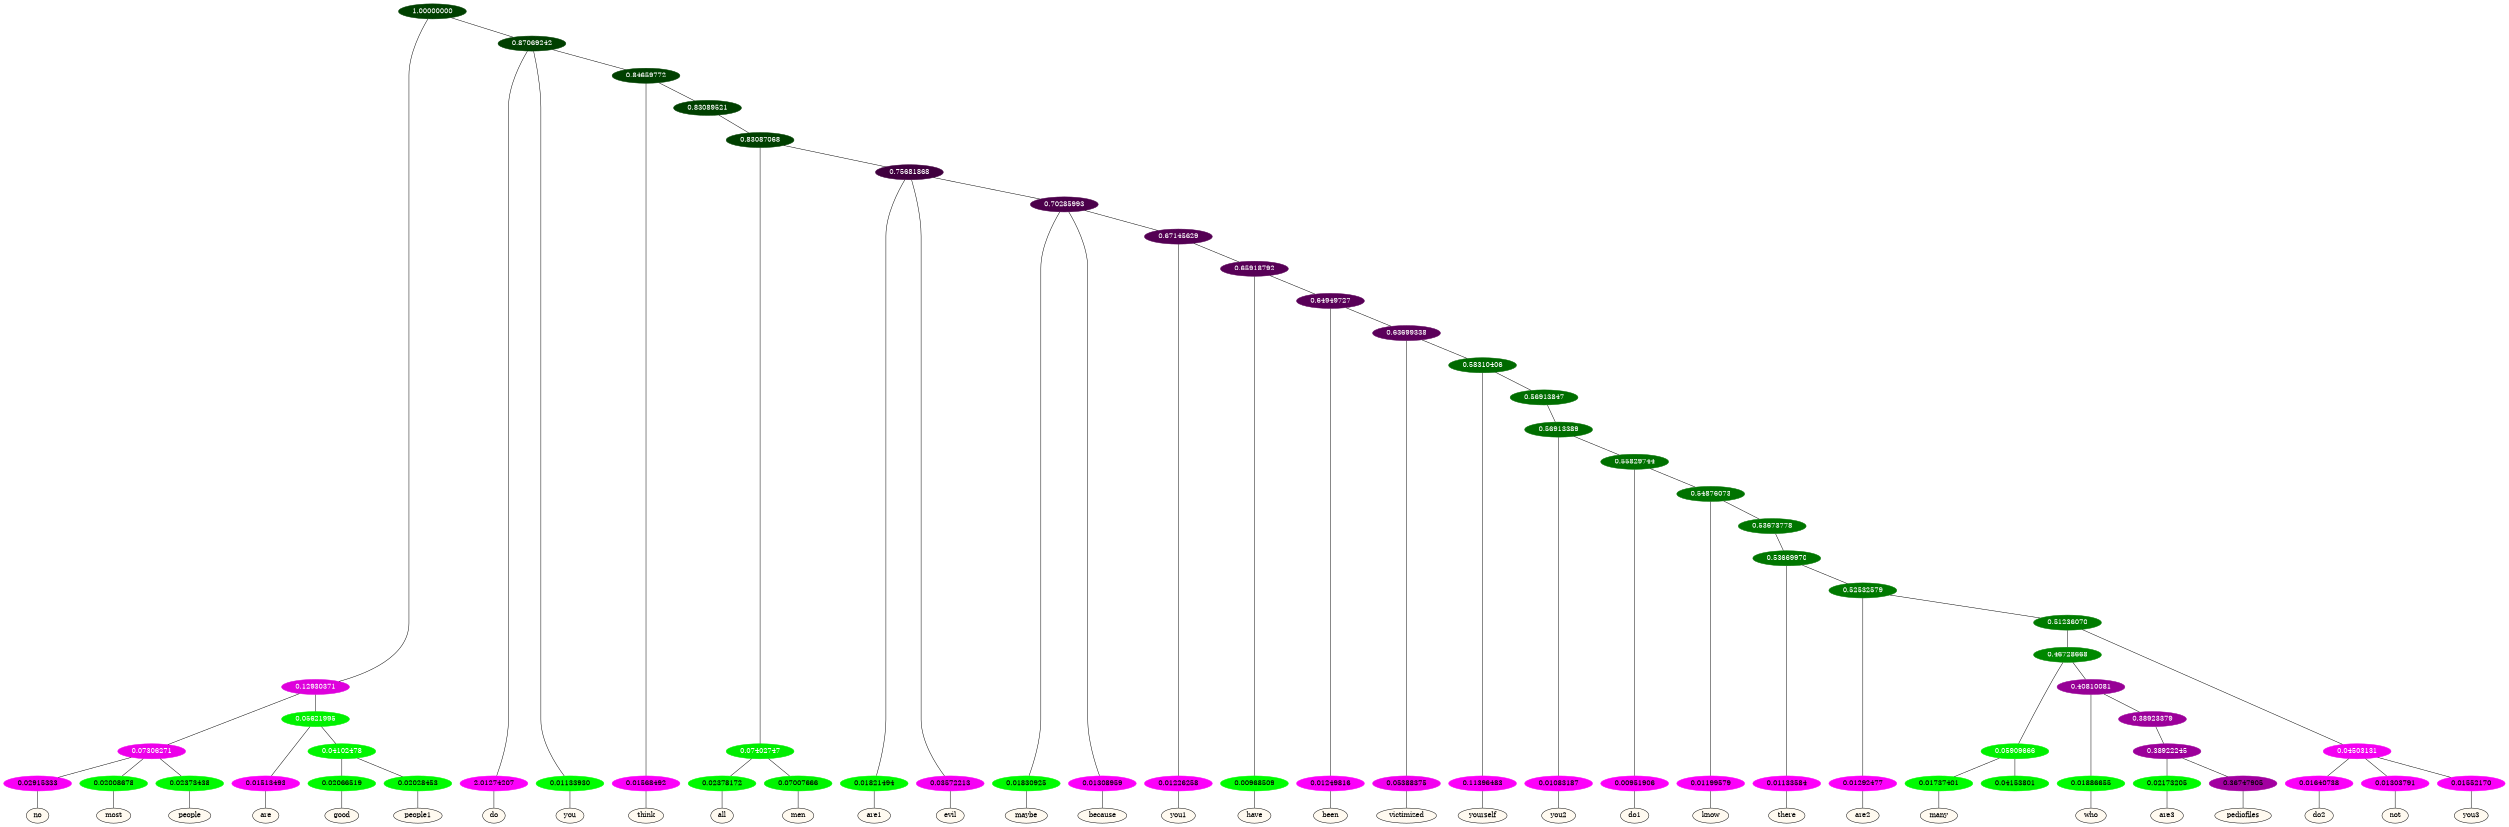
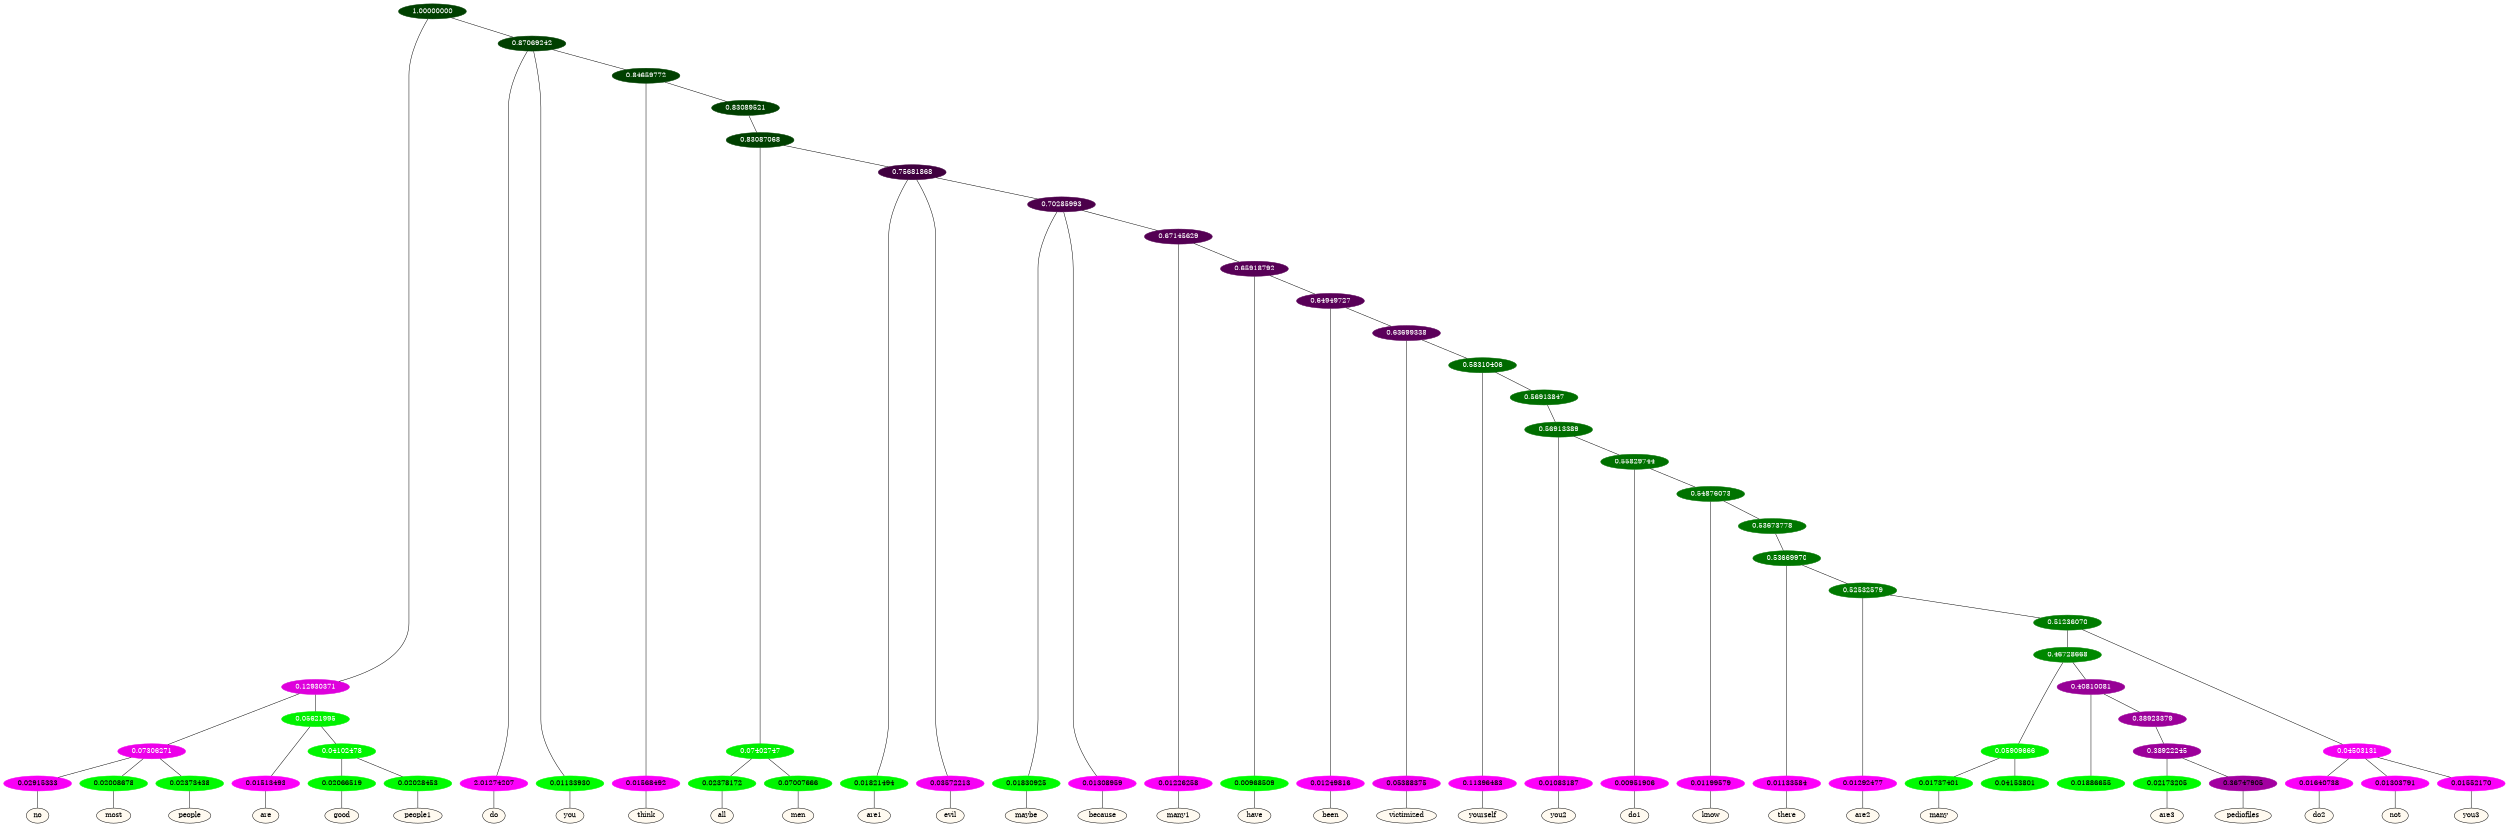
  graph {
    node [color=black format=png nodesep=0.001 ordering=out overlap_scaling=0.01 ranksep=0.001 style=filled fontcolor=black]
    n1 [fillcolor=floralwhite height=0.15 label=no style="filled,solid" width=0.15 fontcolor=""]
    n2 [fillcolor=floralwhite height=0.15 label=most style="filled,solid" width=0.15 fontcolor=""]
    n3 [fillcolor=floralwhite height=0.15 label=people style="filled,solid" width=0.15 fontcolor=""]
    n4 [fillcolor=floralwhite height=0.15 label=are style="filled,solid" width=0.15 fontcolor=""]
    n5 [fillcolor=floralwhite height=0.15 label=good style="filled,solid" width=0.15 fontcolor=""]
    n6 [fillcolor=floralwhite height=0.15 label=people1 style="filled,solid" width=0.15 fontcolor=""]
    n7 [fillcolor=floralwhite height=0.15 label=do style="filled,solid" width=0.15 fontcolor=""]
    n8 [fillcolor=floralwhite height=0.15 label=you style="filled,solid" width=0.15 fontcolor=""]
    n9 [fillcolor=floralwhite height=0.15 label=think style="filled,solid" width=0.15 fontcolor=""]
    n10 [fillcolor=floralwhite height=0.15 label=all style="filled,solid" width=0.15 fontcolor=""]
    n11 [fillcolor=floralwhite height=0.15 label=men style="filled,solid" width=0.15 fontcolor=""]
    n12 [fillcolor=floralwhite height=0.15 label=are1 style="filled,solid" width=0.15 fontcolor=""]
    n13 [fillcolor=floralwhite height=0.15 label=evil style="filled,solid" width=0.15 fontcolor=""]
    n14 [fillcolor=floralwhite height=0.15 label=maybe style="filled,solid" width=0.15 fontcolor=""]
    n15 [fillcolor=floralwhite height=0.15 label=because style="filled,solid" width=0.15 fontcolor=""]
-   n16 [fillcolor=floralwhite height=0.15 label=you1 style="filled,solid" width=0.15 fontcolor=""]
+   n16 [fillcolor=floralwhite height=0.15 label=many1 style="filled,solid" width=0.15 fontcolor=""]
    n17 [fillcolor=floralwhite height=0.15 label=have style="filled,solid" width=0.15 fontcolor=""]
    n18 [fillcolor=floralwhite height=0.15 label=been style="filled,solid" width=0.15 fontcolor=""]
    n19 [fillcolor=floralwhite height=0.15 label=victimized style="filled,solid" width=0.15 fontcolor=""]
    n20 [fillcolor=floralwhite height=0.15 label=yourself style="filled,solid" width=0.15 fontcolor=""]
    n21 [fillcolor=floralwhite height=0.15 label=you2 style="filled,solid" width=0.15 fontcolor=""]
    n22 [fillcolor=floralwhite height=0.15 label=do1 style="filled,solid" width=0.15 fontcolor=""]
    n23 [fillcolor=floralwhite height=0.15 label=know style="filled,solid" width=0.15 fontcolor=""]
    n24 [fillcolor=floralwhite height=0.15 label=there style="filled,solid" width=0.15 fontcolor=""]
    n25 [fillcolor=floralwhite height=0.15 label=are2 style="filled,solid" width=0.15 fontcolor=""]
    n26 [fillcolor=floralwhite height=0.15 label=many style="filled,solid" width=0.15 fontcolor=""]
-   n27 [fillcolor=floralwhite height=0.15 label=who style="filled,solid" width=0.15 fontcolor=""]
    n28 [fillcolor=floralwhite height=0.15 label=are3 style="filled,solid" width=0.15 fontcolor=""]
    n29 [fillcolor=floralwhite height=0.15 label=pediofiles style="filled,solid" width=0.15 fontcolor=""]
    n30 [fillcolor=floralwhite height=0.15 label=do2 style="filled,solid" width=0.15 fontcolor=""]
    n31 [fillcolor=floralwhite height=0.15 label=not style="filled,solid" width=0.15 fontcolor=""]
    n32 [fillcolor=floralwhite height=0.15 label=you3 style="filled,solid" width=0.15 fontcolor=""]
    n33 [color="0.835 1.000 0.971" height=0.15 label=0.02915333 width=0.15]
    n34 [color="0.334 1.000 0.980" height=0.15 label=0.02008678 width=0.15]
    n35 [color="0.334 1.000 0.976" height=0.15 label=0.02373438 width=0.15]
    n36 [color="0.835 1.000 0.985" height=0.15 label=0.01513493 width=0.15]
    n37 [color="0.334 1.000 0.979" height=0.15 label=0.02066519 width=0.15]
    n38 [color="0.334 1.000 0.980" height=0.15 label=0.02028453 width=0.15]
    n39 [color="0.835 1.000 0.987" height=0.15 label=2.01274207 width=0.15]
    n40 [color="0.334 1.000 0.989" height=0.15 label=0.01133930 width=0.15]
    n41 [color="0.835 1.000 0.984" height=0.15 label=0.01568492 width=0.15]
    n42 [color="0.334 1.000 0.976" height=0.15 label=0.02378172 width=0.15]
    n43 [color="0.334 1.000 0.950" height=0.15 label=0.07007666 width=0.15]
    n44 [color="0.334 1.000 0.982" height=0.15 label=0.01821494 width=0.15]
    n45 [color="0.835 1.000 0.964" height=0.15 label=0.03572213 width=0.15]
    n46 [color="0.334 1.000 0.982" height=0.15 label=0.01830925 width=0.15]
    n47 [color="0.835 1.000 0.987" height=0.15 label=0.01308959 width=0.15]
    n48 [color="0.835 1.000 0.988" height=0.15 label=0.01226258 width=0.15]
    n49 [color="0.334 1.000 0.990" height=0.15 label=0.00968509 width=0.15]
    n50 [color="0.835 1.000 0.988" height=0.15 label=0.01249816 width=0.15]
    n51 [color="0.835 1.000 0.946" height=0.15 label=0.05388375 width=0.15]
    n52 [color="0.835 1.000 0.986" height=0.15 label=0.11396483 width=0.15]
    n53 [color="0.835 1.000 0.989" height=0.15 label=0.01083187 width=0.15]
    n54 [color="0.835 1.000 0.990" height=0.15 label=0.00951906 width=0.15]
    n55 [color="0.835 1.000 0.988" height=0.15 label=0.01199579 width=0.15]
    n56 [color="0.835 1.000 0.989" height=0.15 label=0.01133584 width=0.15]
    n57 [color="0.835 1.000 0.987" height=0.15 label=0.01292477 width=0.15]
    n58 [color="0.334 1.000 0.983" height=0.15 label=0.01737401 width=0.15]
    n59 [color="0.334 1.000 0.958" height=0.15 label=0.04153801 width=0.15]
    n60 [color="0.334 1.000 0.981" height=0.15 label=0.01886655 width=0.15]
    n61 [color="0.334 1.000 0.978" height=0.15 label=0.02173205 width=0.15]
    n62 [color="0.835 1.000 0.633" height=0.15 label=0.36747905 width=0.15]
    n63 [color="0.835 1.000 0.984" height=0.15 label=0.01640738 width=0.15]
    n64 [color="0.835 1.000 0.987" height=0.15 label=0.01303791 width=0.15]
    n65 [color="0.835 1.000 0.984" height=0.15 label=0.01552170 width=0.15]
    n66 [color="0.334 1.000 0.250" fontcolor=grey99 height=0.15 label=1.00000000 width=0.15]
    n67 [color="0.835 1.000 0.871" fontcolor=grey99 height=0.15 label=0.12930371 width=0.15]
    n68 [color="0.334 1.000 0.250" fontcolor=grey99 height=0.15 label=0.87069242 width=0.15]
    n69 [color="0.835 1.000 0.927" fontcolor=grey99 height=0.15 label=0.07306271 width=0.15]
    n70 [color="0.334 1.000 0.944" fontcolor=grey99 height=0.15 label=0.05621995 width=0.15]
    n71 [color="0.334 1.000 0.250" fontcolor=grey99 height=0.15 label=0.84659772 width=0.15]
    n72 [color="0.334 1.000 0.959" fontcolor=grey99 height=0.15 label=0.04102478 width=0.15]
    n73 [color="0.334 1.000 0.250" fontcolor=grey99 height=0.15 label=0.83089521 width=0.15]
    n74 [color="0.334 1.000 0.250" fontcolor=grey99 height=0.15 label=0.83087068 width=0.15]
    n75 [color="0.334 1.000 0.926" fontcolor=grey99 height=0.15 label=0.07402747 width=0.15]
    n76 [color="0.835 1.000 0.250" fontcolor=grey99 height=0.15 label=0.75681868 width=0.15]
    n77 [color="0.835 1.000 0.297" fontcolor=grey99 height=0.15 label=0.70285993 width=0.15]
    n78 [color="0.835 1.000 0.329" fontcolor=grey99 height=0.15 label=0.67145629 width=0.15]
    n79 [color="0.835 1.000 0.341" fontcolor=grey99 height=0.15 label=0.65918792 width=0.15]
    n80 [color="0.835 1.000 0.351" fontcolor=grey99 height=0.15 label=0.64949727 width=0.15]
    n81 [color="0.835 1.000 0.363" fontcolor=grey99 height=0.15 label=0.63699338 width=0.15]
    n82 [color="0.334 1.000 0.417" fontcolor=grey99 height=0.15 label=0.58310406 width=0.15]
    n83 [color="0.334 1.000 0.431" fontcolor=grey99 height=0.15 label=0.56913847 width=0.15]
    n84 [color="0.334 1.000 0.431" fontcolor=grey99 height=0.15 label=0.56913389 width=0.15]
    n85 [color="0.334 1.000 0.442" fontcolor=grey99 height=0.15 label=0.55829744 width=0.15]
    n86 [color="0.334 1.000 0.451" fontcolor=grey99 height=0.15 label=0.54876073 width=0.15]
    n87 [color="0.334 1.000 0.463" fontcolor=grey99 height=0.15 label=0.53673778 width=0.15]
    n88 [color="0.334 1.000 0.463" fontcolor=grey99 height=0.15 label=0.53669970 width=0.15]
    n89 [color="0.334 1.000 0.475" fontcolor=grey99 height=0.15 label=0.52532579 width=0.15]
    n90 [color="0.334 1.000 0.488" fontcolor=grey99 height=0.15 label=0.51236070 width=0.15]
    n91 [color="0.334 1.000 0.533" fontcolor=grey99 height=0.15 label=0.46728668 width=0.15]
    n92 [color="0.835 1.000 0.955" fontcolor=grey99 height=0.15 label=0.04503131 width=0.15]
    n93 [color="0.334 1.000 0.941" fontcolor=grey99 height=0.15 label=0.05909666 width=0.15]
    n94 [color="0.835 1.000 0.592" fontcolor=grey99 height=0.15 label=0.40810081 width=0.15]
    n95 [color="0.835 1.000 0.611" fontcolor=grey99 height=0.15 label=0.38923379 width=0.15]
    n96 [color="0.835 1.000 0.611" fontcolor=grey99 height=0.15 label=0.38922245 width=0.15]
    subgraph sub_1 {
      rank=same
      n1
      n2
      n3
      n4
      n5
      n6
      n7
      n8
      n9
      n10
      n11
      n12
      n13
      n14
      n15
      n16
      n17
      n18
      n19
      n20
      n21
      n22
      n23
      n24
      n25
      n26
-     n27
      n28
      n29
      n30
      n31
      n32
    }
    subgraph sub_2 {
      rank=same
      n33
      n34
      n35
      n36
      n37
      n38
      n39
      n40
      n41
      n42
      n43
      n44
      n45
      n46
      n47
      n48
      n49
      n50
      n51
      n52
      n53
      n54
      n55
      n56
      n57
      n58
      n59
      n60
      n61
      n62
      n63
      n64
      n65
    }
    n33 -- n1
    n34 -- n2
    n35 -- n3
    n36 -- n4
    n37 -- n5
    n38 -- n6
    n39 -- n7
    n40 -- n8
    n41 -- n9
    n42 -- n10
    n43 -- n11
    n44 -- n12
    n45 -- n13
    n46 -- n14
    n47 -- n15
    n48 -- n16
    n49 -- n17
    n50 -- n18
    n51 -- n19
    n52 -- n20
    n53 -- n21
    n54 -- n22
    n55 -- n23
    n56 -- n24
    n57 -- n25
    n58 -- n26
-   n60 -- n27
    n61 -- n28
    n62 -- n29
    n63 -- n30
    n64 -- n31
    n65 -- n32
    n66 -- n67
    n66 -- n68
    n67 -- n69
    n67 -- n70
    n68 -- n39
    n68 -- n40
    n68 -- n71
    n69 -- n33
    n69 -- n34
    n69 -- n35
    n70 -- n36
    n70 -- n72
    n71 -- n41
    n71 -- n73
    n72 -- n37
    n72 -- n38
    n73 -- n74
    n74 -- n75
    n74 -- n76
    n75 -- n42
    n75 -- n43
    n76 -- n44
    n76 -- n45
    n76 -- n77
    n77 -- n46
    n77 -- n47
    n77 -- n78
    n78 -- n48
    n78 -- n79
    n79 -- n49
    n79 -- n80
    n80 -- n50
    n80 -- n81
    n81 -- n51
    n81 -- n82
    n82 -- n52
    n82 -- n83
    n83 -- n84
    n84 -- n53
    n84 -- n85
    n85 -- n54
    n85 -- n86
    n86 -- n55
    n86 -- n87
    n87 -- n88
    n88 -- n56
    n88 -- n89
    n89 -- n57
    n89 -- n90
    n90 -- n91
    n90 -- n92
    n91 -- n93
    n91 -- n94
    n92 -- n63
    n92 -- n64
    n92 -- n65
    n93 -- n58
    n93 -- n59
    n94 -- n60
    n94 -- n95
    n95 -- n96
    n96 -- n61
    n96 -- n62
  }
